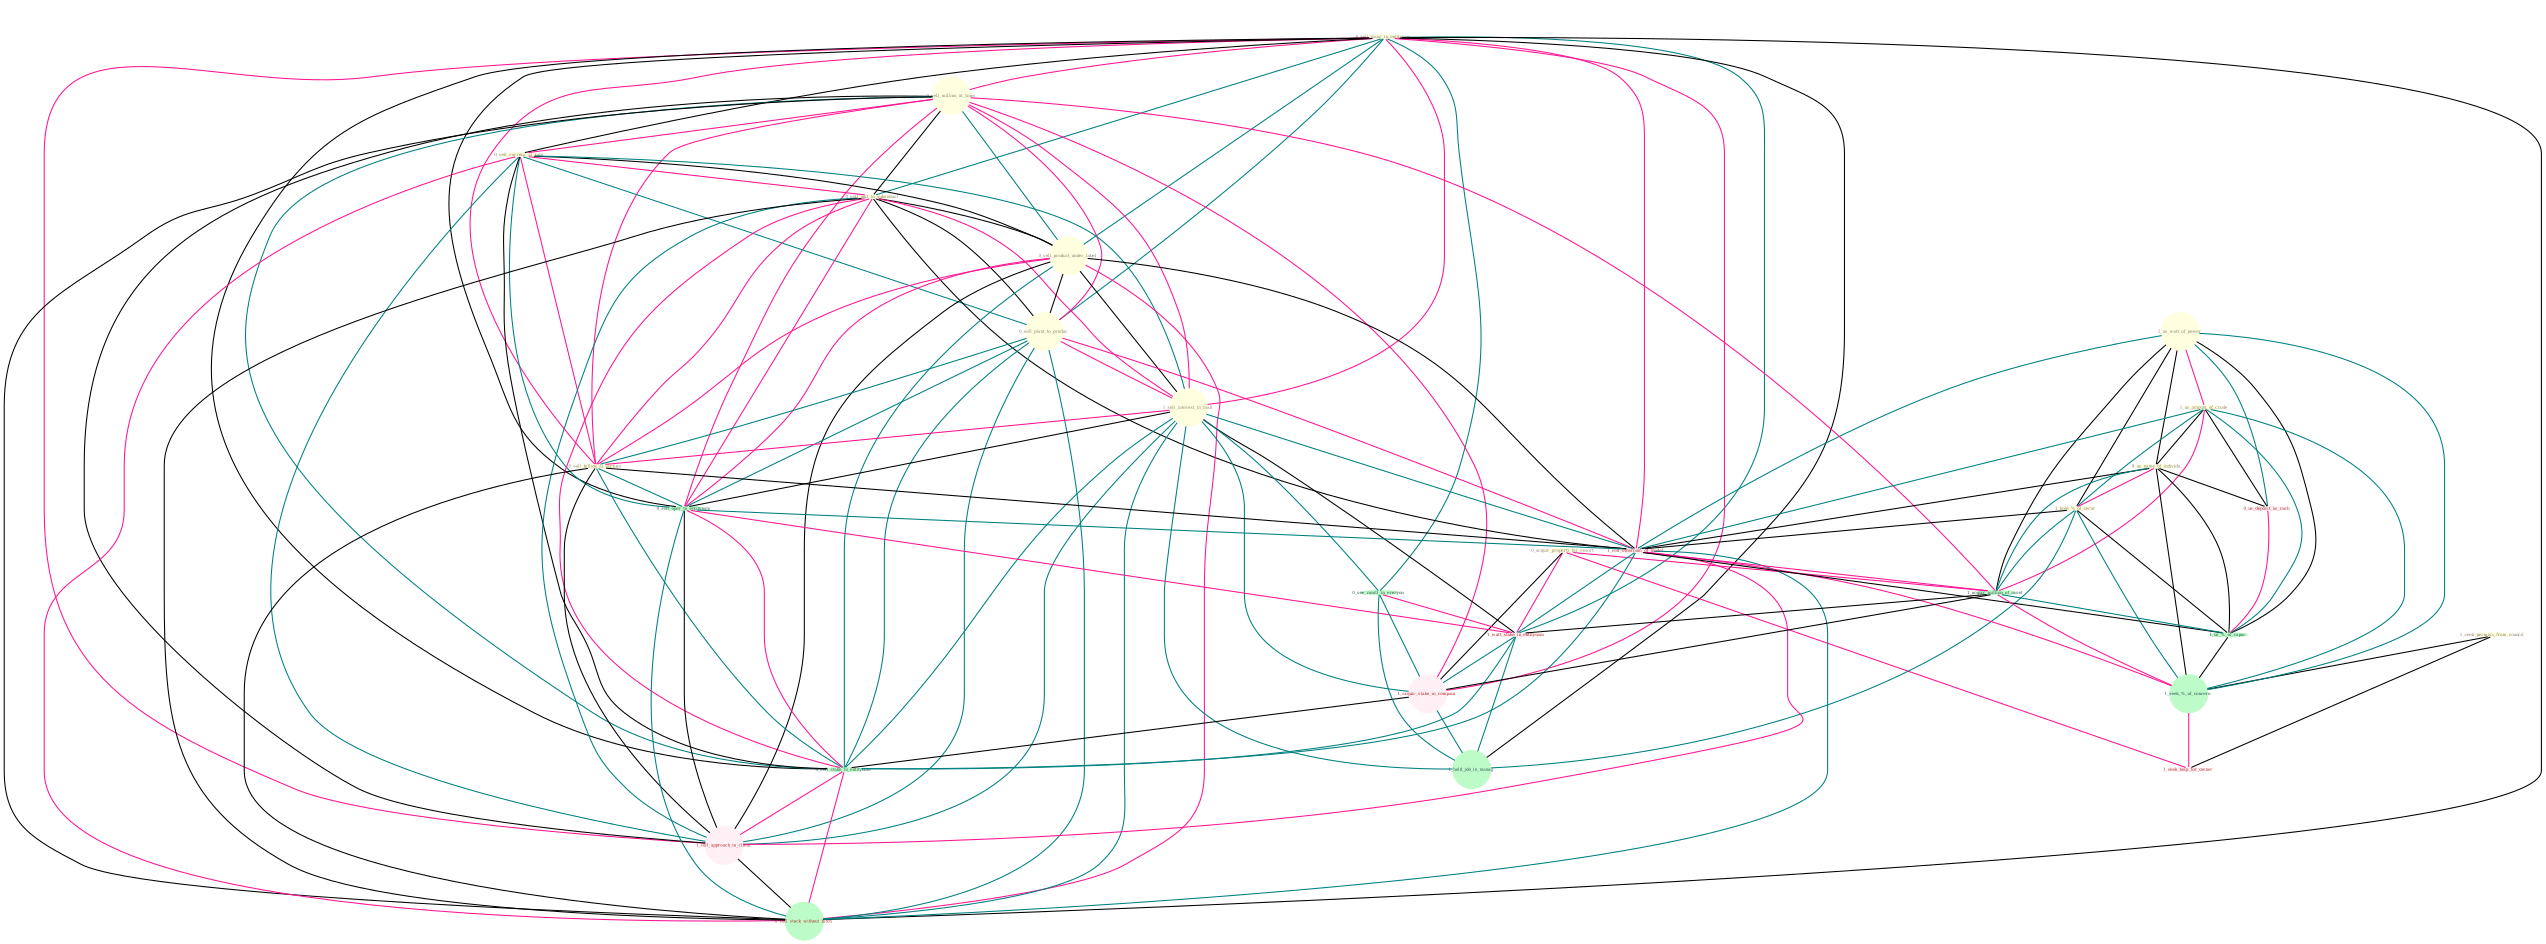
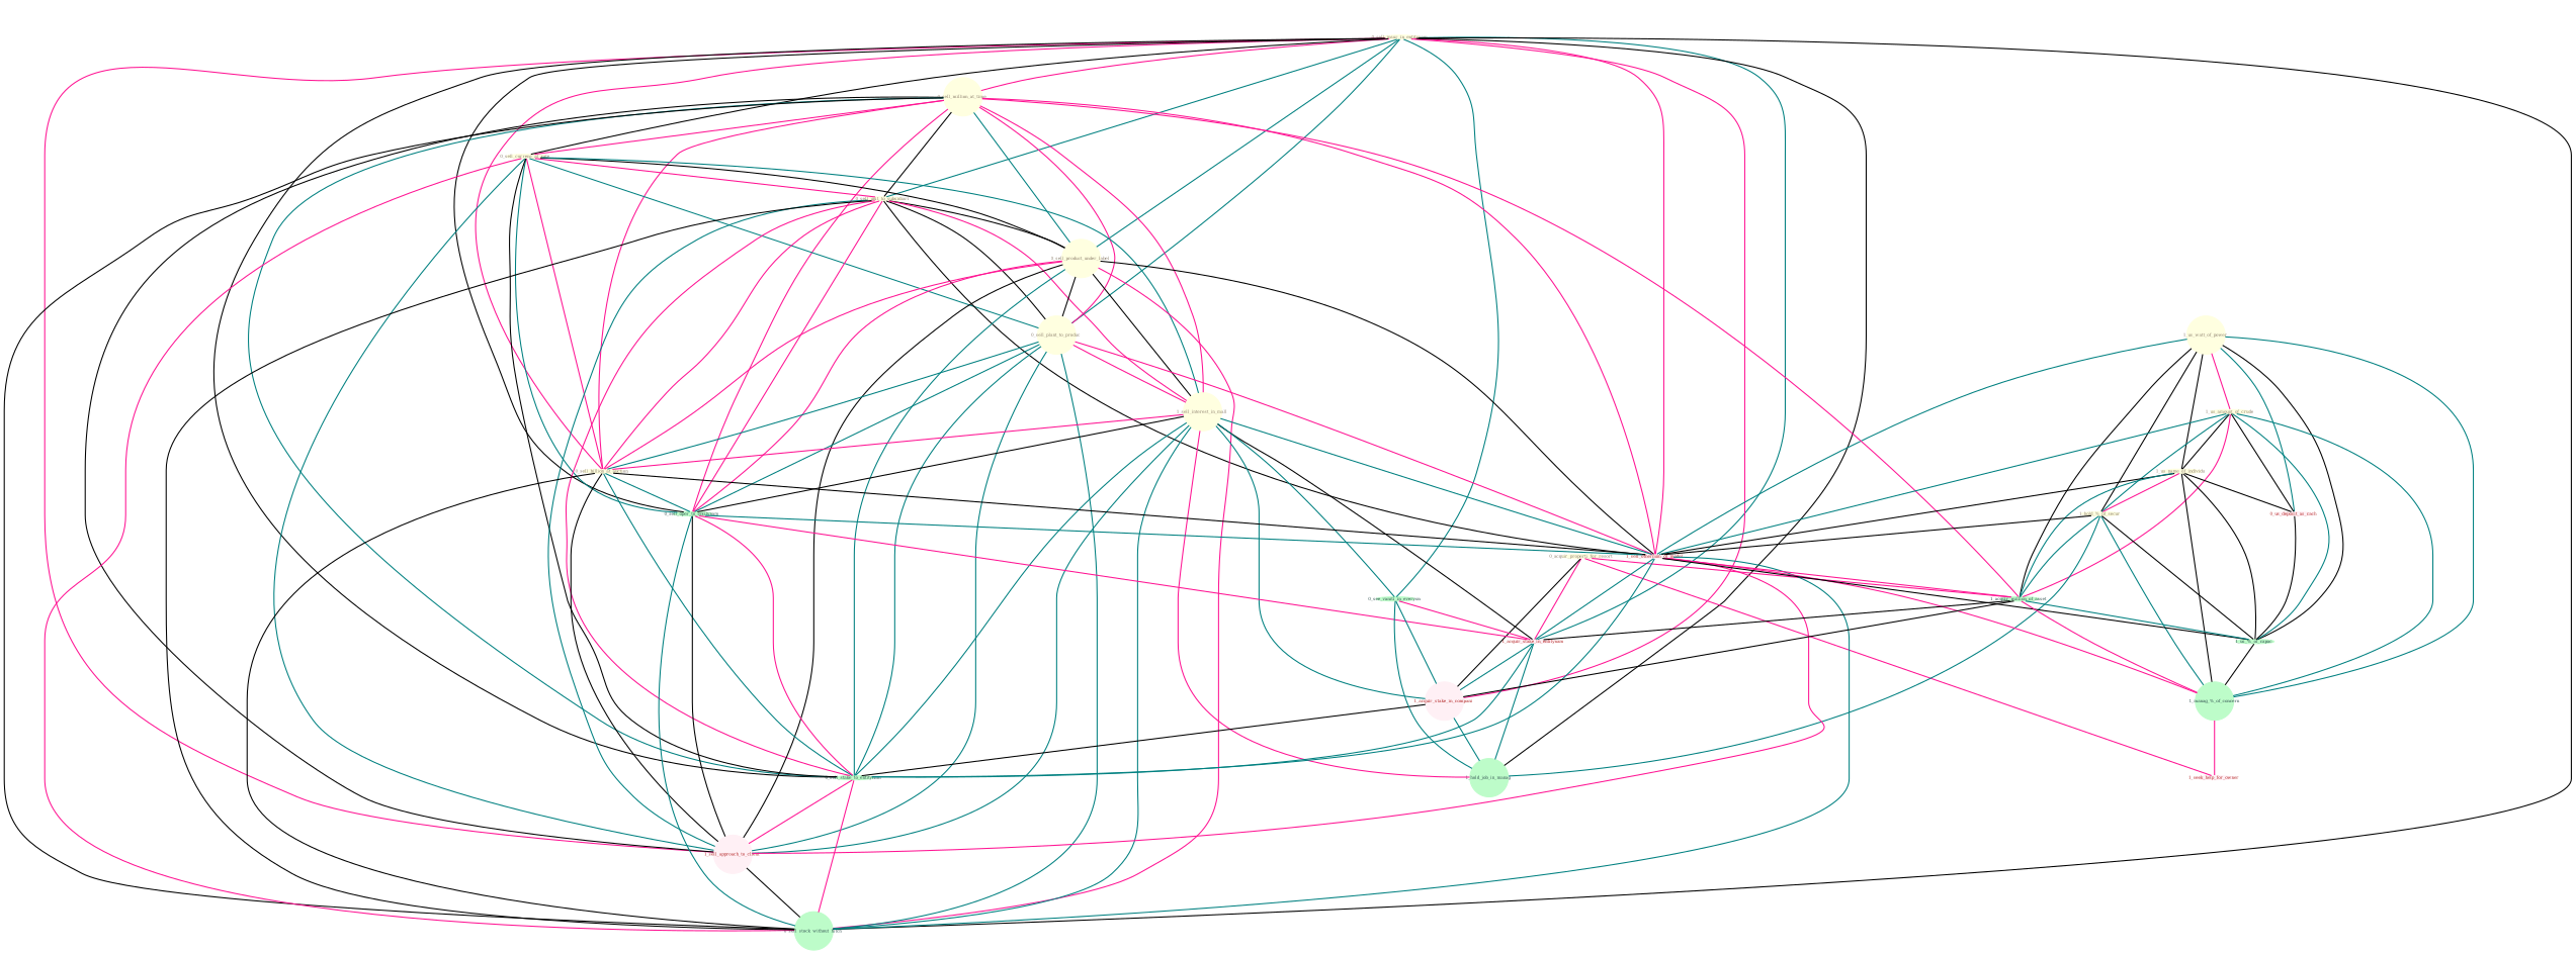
  graph {
    node [color="#ffffe0" fixedsize=true fontcolor="#8b7d6b" fontsize=4 shape=ellipse style=filled]
    edge [color=teal w=1]
    "0_sell_insur_in_entitynam " [height=.06 width=.5]
-   "1_seek_permiss_from_council " [height=.06 width=.5]
    "1_us_watt_of_power " [height=.06 shape=circle width=.5]
    "0_sell_million_at_time " [height=.06 shape=circle width=.5]
    "0_acquir_properti_for_resort " [height=.06 shape=octagon width=.5]
    "0_sell_currenc_at_rate " [height=.06 shape=octagon width=.5]
    "1_us_amount_of_crude " [height=.06 shape=octagon width=.5]
    "0_sell_unit_to_subsidiari " [height=.06 width=.5]
    "0_sell_product_under_label " [height=.06 shape=circle width=.5]
    "0_sell_plant_to_produc " [height=.06 shape=circle width=.5]
    "1_sell_interest_in_mall " [height=.06 shape=circle width=.5]
-   "1_us_name_of_individu " [height=.06 shape=octagon width=.5 label="8_us_name_of_individu"]
+   "1_us_name_of_individu " [height=.06 shape=octagon width=.5]
    "0_sell_billion_at_auction " [height=.06 shape=octagon width=.5]
    "1_hold_%_of_secur " [height=.06 width=.5]
    "1_sell_othernum_of_model " [color="#fff0f5" fontcolor="#b22222" height=.06 width=.5]
    "0_us_deposit_as_cach " [color="#fff0f5" fontcolor="#b22222" height=.06 width=.5]
-   "1_acquir_stake_in_entitynam " [color="#fff0f5" fontcolor="#b22222" height=.06 width=.5 label="1_watt_stake_in_entitynam"]
+   "1_acquir_stake_in_entitynam " [color="#fff0f5" fontcolor="#b22222" height=.06 width=.5]
    "1_acquir_stake_in_compani " [color="#fff0f5" fontcolor="#b22222" height=.06 shape=circle width=.5]
    "1_sell_approach_to_client " [color="#fff0f5" fontcolor="#b22222" height=.06 shape=circle width=.5]
    "1_seek_help_for_owner " [color="#fff0f5" fontcolor="#b22222" height=.06 width=.5]
    "0_sell_oper_to_entitynam " [color="#BDFCC9" fontcolor="#2f4f4f" height=.06 width=.5]
    "0_see_vaniti_in_everyon " [color="#BDFCC9" fontcolor="#2f4f4f" height=.06 width=.5]
    "0_sell_stake_to_entitynam " [color="#BDFCC9" fontcolor="#2f4f4f" height=.06 width=.5]
    "1_hold_job_in_manag " [color="#BDFCC9" fontcolor="#2f4f4f" height=.06 shape=circle width=.5]
-   "0_sell_stock_without_hitch " [color="#BDFCC9" fontcolor="#b22222" height=.06 shape=circle width=.5]
-   "1_seek_%_of_concern " [color="#BDFCC9" fontcolor="#2f4f4f" height=.06 shape=circle width=.5]
+   "0_sell_stock_without_hitch " [color="#BDFCC9" fontcolor="#2f4f4f" height=.06 shape=circle width=.5]
+   "1_seek_%_of_concern " [color="#BDFCC9" fontcolor="#2f4f4f" height=.06 shape=circle width=.5 label="1_manag_%_of_concern"]
    "1_acquir_million_of_asset " [color="#BDFCC9" fontcolor="#2f4f4f" height=.06 width=.5]
    "1_us_%_of_capac " [color="#BDFCC9" fontcolor="#2f4f4f" height=.06 width=.5]
    subgraph sub_1 {
      "0_sell_insur_in_entitynam "
-     "1_seek_permiss_from_council "
      "1_us_watt_of_power "
      "0_sell_million_at_time "
      "0_acquir_properti_for_resort "
      "0_sell_currenc_at_rate "
      "1_us_amount_of_crude "
      "0_sell_unit_to_subsidiari "
      "0_sell_product_under_label "
      "0_sell_plant_to_produc "
      "1_sell_interest_in_mall "
      "1_us_name_of_individu "
      "0_sell_billion_at_auction "
      "1_hold_%_of_secur "
    }
    subgraph sub_2 {
      "1_sell_othernum_of_model "
      "0_us_deposit_as_cach "
      "1_acquir_stake_in_entitynam "
      "1_acquir_stake_in_compani "
      "1_sell_approach_to_client "
      "1_seek_help_for_owner "
    }
    "0_sell_insur_in_entitynam " -- "0_sell_million_at_time " [color=deeppink]
    "0_sell_insur_in_entitynam " -- "0_sell_currenc_at_rate " [color=black]
    "0_sell_insur_in_entitynam " -- "0_sell_unit_to_subsidiari "
    "0_sell_insur_in_entitynam " -- "0_sell_product_under_label "
    "0_sell_insur_in_entitynam " -- "0_sell_plant_to_produc "
-   "0_sell_insur_in_entitynam " -- "1_sell_interest_in_mall " [color=deeppink w=2]
    "0_sell_insur_in_entitynam " -- "0_sell_billion_at_auction " [color=deeppink]
    "0_sell_insur_in_entitynam " -- "1_sell_othernum_of_model " [color=deeppink]
    "0_sell_insur_in_entitynam " -- "1_acquir_stake_in_entitynam " [w=2]
    "0_sell_insur_in_entitynam " -- "1_acquir_stake_in_compani " [color=deeppink]
    "0_sell_insur_in_entitynam " -- "1_sell_approach_to_client " [color=deeppink]
    "0_sell_insur_in_entitynam " -- "0_sell_oper_to_entitynam " [color=black w=2]
    "0_sell_insur_in_entitynam " -- "0_see_vaniti_in_everyon "
    "0_sell_insur_in_entitynam " -- "0_sell_stake_to_entitynam " [color=black w=2]
    "0_sell_insur_in_entitynam " -- "1_hold_job_in_manag " [color=black]
    "0_sell_insur_in_entitynam " -- "0_sell_stock_without_hitch " [color=black]
-   "1_seek_permiss_from_council " -- "1_seek_help_for_owner " [color=black]
-   "1_seek_permiss_from_council " -- "1_seek_%_of_concern " [color=black]
    "1_us_watt_of_power " -- "1_us_amount_of_crude " [color=deeppink w=2]
    "1_us_watt_of_power " -- "1_us_name_of_individu " [color=black w=2]
    "1_us_watt_of_power " -- "1_hold_%_of_secur " [color=black]
    "1_us_watt_of_power " -- "1_sell_othernum_of_model "
    "1_us_watt_of_power " -- "0_us_deposit_as_cach "
    "1_us_watt_of_power " -- "1_seek_%_of_concern "
    "1_us_watt_of_power " -- "1_acquir_million_of_asset " [color=black]
    "1_us_watt_of_power " -- "1_us_%_of_capac " [color=black w=2]
    "0_sell_million_at_time " -- "0_sell_currenc_at_rate " [color=deeppink w=2]
    "0_sell_million_at_time " -- "0_sell_unit_to_subsidiari " [color=black]
    "0_sell_million_at_time " -- "0_sell_product_under_label "
    "0_sell_million_at_time " -- "0_sell_plant_to_produc " [color=deeppink]
    "0_sell_million_at_time " -- "1_sell_interest_in_mall " [color=deeppink]
    "0_sell_million_at_time " -- "0_sell_billion_at_auction " [color=deeppink w=2]
-   "0_sell_million_at_time " -- "1_acquir_stake_in_compani " [color=deeppink]
+   "0_sell_million_at_time " -- "1_sell_othernum_of_model " [color=deeppink]
    "0_sell_million_at_time " -- "1_sell_approach_to_client " [color=black]
    "0_sell_million_at_time " -- "0_sell_oper_to_entitynam " [color=deeppink]
    "0_sell_million_at_time " -- "0_sell_stake_to_entitynam "
    "0_sell_million_at_time " -- "0_sell_stock_without_hitch " [color=black]
    "0_sell_million_at_time " -- "1_acquir_million_of_asset " [color=deeppink]
    "0_acquir_properti_for_resort " -- "1_acquir_stake_in_entitynam " [color=deeppink]
    "0_acquir_properti_for_resort " -- "1_acquir_stake_in_compani " [color=black]
    "0_acquir_properti_for_resort " -- "1_seek_help_for_owner " [color=deeppink]
    "0_acquir_properti_for_resort " -- "1_acquir_million_of_asset " [color=deeppink]
    "0_sell_currenc_at_rate " -- "0_sell_unit_to_subsidiari " [color=deeppink]
    "0_sell_currenc_at_rate " -- "0_sell_product_under_label " [color=black]
    "0_sell_currenc_at_rate " -- "0_sell_plant_to_produc "
    "0_sell_currenc_at_rate " -- "1_sell_interest_in_mall "
    "0_sell_currenc_at_rate " -- "0_sell_billion_at_auction " [color=deeppink w=2]
    "0_sell_currenc_at_rate " -- "1_sell_approach_to_client "
    "0_sell_currenc_at_rate " -- "0_sell_oper_to_entitynam "
    "0_sell_currenc_at_rate " -- "0_sell_stake_to_entitynam " [color=black]
    "0_sell_currenc_at_rate " -- "0_sell_stock_without_hitch " [color=deeppink]
    "1_us_amount_of_crude " -- "1_us_name_of_individu " [color=black w=2]
    "1_us_amount_of_crude " -- "1_hold_%_of_secur "
    "1_us_amount_of_crude " -- "1_sell_othernum_of_model "
    "1_us_amount_of_crude " -- "0_us_deposit_as_cach " [color=black]
    "1_us_amount_of_crude " -- "1_seek_%_of_concern "
    "1_us_amount_of_crude " -- "1_acquir_million_of_asset " [color=deeppink]
    "1_us_amount_of_crude " -- "1_us_%_of_capac " [w=2]
    "0_sell_unit_to_subsidiari " -- "0_sell_product_under_label " [color=black]
    "0_sell_unit_to_subsidiari " -- "0_sell_plant_to_produc " [color=black w=2]
    "0_sell_unit_to_subsidiari " -- "1_sell_interest_in_mall " [color=deeppink]
    "0_sell_unit_to_subsidiari " -- "0_sell_billion_at_auction " [color=deeppink]
    "0_sell_unit_to_subsidiari " -- "1_sell_othernum_of_model " [color=black]
    "0_sell_unit_to_subsidiari " -- "1_sell_approach_to_client " [w=2]
    "0_sell_unit_to_subsidiari " -- "0_sell_oper_to_entitynam " [color=deeppink w=2]
    "0_sell_unit_to_subsidiari " -- "0_sell_stake_to_entitynam " [color=deeppink w=2]
    "0_sell_unit_to_subsidiari " -- "0_sell_stock_without_hitch " [color=black]
    "0_sell_product_under_label " -- "0_sell_plant_to_produc " [color=black]
    "0_sell_product_under_label " -- "1_sell_interest_in_mall " [color=black]
    "0_sell_product_under_label " -- "0_sell_billion_at_auction " [color=deeppink]
    "0_sell_product_under_label " -- "1_sell_othernum_of_model " [color=black]
    "0_sell_product_under_label " -- "1_sell_approach_to_client " [color=black]
    "0_sell_product_under_label " -- "0_sell_oper_to_entitynam " [color=deeppink]
    "0_sell_product_under_label " -- "0_sell_stake_to_entitynam "
    "0_sell_product_under_label " -- "0_sell_stock_without_hitch " [color=deeppink]
    "0_sell_plant_to_produc " -- "1_sell_interest_in_mall " [color=deeppink]
    "0_sell_plant_to_produc " -- "0_sell_billion_at_auction "
    "0_sell_plant_to_produc " -- "1_sell_othernum_of_model " [color=deeppink]
    "0_sell_plant_to_produc " -- "1_sell_approach_to_client " [w=2]
    "0_sell_plant_to_produc " -- "0_sell_oper_to_entitynam " [w=2]
    "0_sell_plant_to_produc " -- "0_sell_stake_to_entitynam " [w=2]
    "0_sell_plant_to_produc " -- "0_sell_stock_without_hitch "
    "1_sell_interest_in_mall " -- "0_sell_billion_at_auction " [color=deeppink]
    "1_sell_interest_in_mall " -- "1_sell_othernum_of_model "
    "1_sell_interest_in_mall " -- "1_acquir_stake_in_entitynam " [color=black]
    "1_sell_interest_in_mall " -- "1_acquir_stake_in_compani "
    "1_sell_interest_in_mall " -- "1_sell_approach_to_client "
    "1_sell_interest_in_mall " -- "0_sell_oper_to_entitynam " [color=black]
    "1_sell_interest_in_mall " -- "0_see_vaniti_in_everyon "
    "1_sell_interest_in_mall " -- "0_sell_stake_to_entitynam "
-   "1_sell_interest_in_mall " -- "1_hold_job_in_manag "
+   "1_sell_interest_in_mall " -- "1_hold_job_in_manag " [color=deeppink]
    "1_sell_interest_in_mall " -- "0_sell_stock_without_hitch "
    "1_us_name_of_individu " -- "1_hold_%_of_secur " [color=deeppink]
    "1_us_name_of_individu " -- "1_sell_othernum_of_model " [color=black]
    "1_us_name_of_individu " -- "0_us_deposit_as_cach " [color=black]
    "1_us_name_of_individu " -- "1_seek_%_of_concern " [color=black]
    "1_us_name_of_individu " -- "1_acquir_million_of_asset "
    "1_us_name_of_individu " -- "1_us_%_of_capac " [color=black w=2]
    "0_sell_billion_at_auction " -- "1_sell_othernum_of_model " [color=black]
    "0_sell_billion_at_auction " -- "1_sell_approach_to_client " [color=black]
    "0_sell_billion_at_auction " -- "0_sell_oper_to_entitynam "
    "0_sell_billion_at_auction " -- "0_sell_stake_to_entitynam "
    "0_sell_billion_at_auction " -- "0_sell_stock_without_hitch " [color=black]
    "1_hold_%_of_secur " -- "1_sell_othernum_of_model " [color=black]
    "1_hold_%_of_secur " -- "1_hold_job_in_manag "
    "1_hold_%_of_secur " -- "1_seek_%_of_concern " [w=2]
    "1_hold_%_of_secur " -- "1_acquir_million_of_asset "
    "1_hold_%_of_secur " -- "1_us_%_of_capac " [color=black w=2]
    "1_sell_othernum_of_model " -- "1_sell_approach_to_client " [color=deeppink]
    "1_sell_othernum_of_model " -- "0_sell_stake_to_entitynam "
    "1_sell_othernum_of_model " -- "0_sell_stock_without_hitch "
    "1_sell_othernum_of_model " -- "1_seek_%_of_concern " [color=deeppink]
    "1_sell_othernum_of_model " -- "1_acquir_million_of_asset " [color=deeppink]
    "1_sell_othernum_of_model " -- "1_us_%_of_capac " [color=black]
-   "0_us_deposit_as_cach " -- "1_us_%_of_capac " [color=deeppink]
+   "0_us_deposit_as_cach " -- "1_us_%_of_capac " [color=black]
    "1_acquir_stake_in_entitynam " -- "1_sell_othernum_of_model "
    "1_acquir_stake_in_entitynam " -- "1_acquir_stake_in_compani " [w=3]
    "1_acquir_stake_in_entitynam " -- "0_sell_stake_to_entitynam " [w=2]
    "1_acquir_stake_in_entitynam " -- "1_hold_job_in_manag "
    "1_acquir_stake_in_compani " -- "0_sell_stake_to_entitynam " [color=black]
    "1_acquir_stake_in_compani " -- "1_hold_job_in_manag "
    "1_sell_approach_to_client " -- "0_sell_stock_without_hitch " [color=black]
    "0_sell_oper_to_entitynam " -- "1_sell_othernum_of_model "
    "0_sell_oper_to_entitynam " -- "1_acquir_stake_in_entitynam " [color=deeppink]
    "0_sell_oper_to_entitynam " -- "1_sell_approach_to_client " [color=black w=2]
    "0_sell_oper_to_entitynam " -- "0_sell_stake_to_entitynam " [color=deeppink w=3]
    "0_sell_oper_to_entitynam " -- "0_sell_stock_without_hitch "
    "0_see_vaniti_in_everyon " -- "1_acquir_stake_in_entitynam " [color=deeppink]
    "0_see_vaniti_in_everyon " -- "1_acquir_stake_in_compani "
    "0_see_vaniti_in_everyon " -- "1_hold_job_in_manag "
    "0_sell_stake_to_entitynam " -- "1_sell_approach_to_client " [color=deeppink w=2]
    "0_sell_stake_to_entitynam " -- "0_sell_stock_without_hitch " [color=deeppink]
    "1_seek_%_of_concern " -- "1_seek_help_for_owner " [color=deeppink]
    "1_acquir_million_of_asset " -- "1_acquir_stake_in_entitynam " [color=black]
    "1_acquir_million_of_asset " -- "1_acquir_stake_in_compani " [color=black]
    "1_acquir_million_of_asset " -- "1_seek_%_of_concern " [color=deeppink]
    "1_acquir_million_of_asset " -- "1_us_%_of_capac "
    "1_us_%_of_capac " -- "1_seek_%_of_concern " [color=black w=2]
  }
